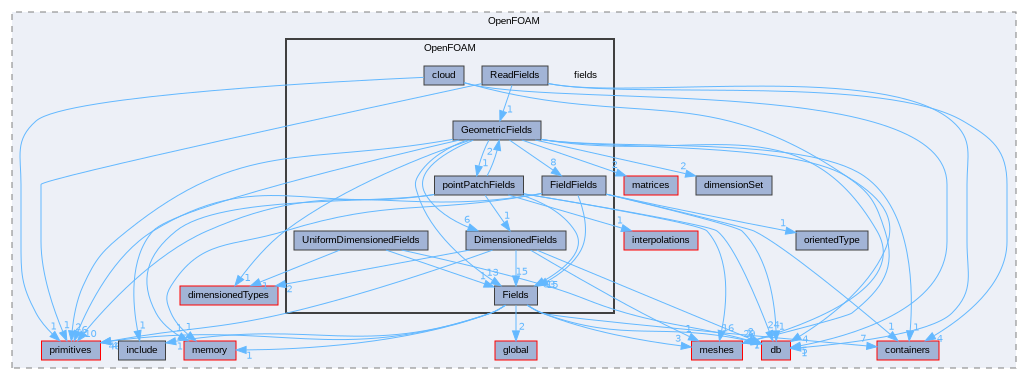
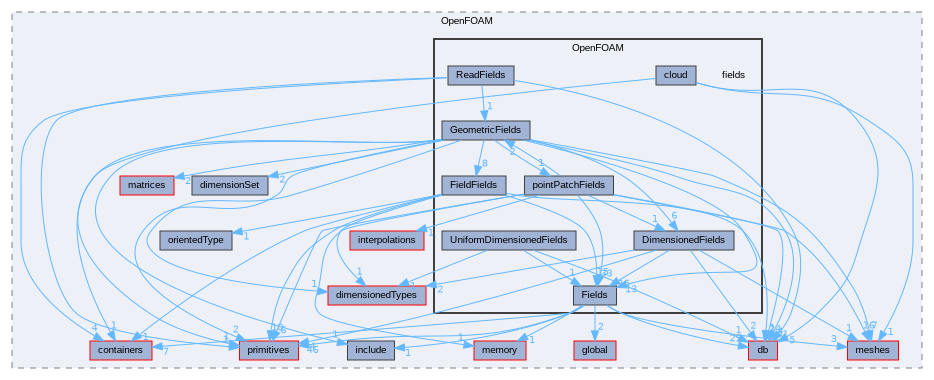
  digraph {
    compound=true
    fontname="Liberation Sans"
    node [fontname="Liberation Sans" fontsize=10 shape=box color=grey25 fillcolor="#a2b4d6" style=filled]
    edge [color=steelblue1 fontcolor=steelblue1 fontname="Liberation Sans" fontsize=10 headlabel=1 labeldistance=1.5 labelfontname=Helvetica labelfontsize=10]
    n1 [height=0.2 label=fields shape=plaintext width=0.4 color="" fillcolor="" style=""]
    n2 [height=0.2 label=cloud width=0.4]
    n3 [height=0.2 label=DimensionedFields width=0.4]
    n4 [height=0.2 label=FieldFields width=0.4]
    n5 [height=0.2 label=Fields width=0.4]
    n6 [height=0.2 label=GeometricFields width=0.4]
    n7 [height=0.2 label=pointPatchFields width=0.4]
    n8 [height=0.2 label=ReadFields width=0.4]
    n9 [height=0.2 label=UniformDimensionedFields width=0.4]
    n10 [color=red height=0.2 label=containers width=0.4]
    n11 [color=red height=0.2 label=memory width=0.4]
    n12 [color=red height=0.2 label=primitives width=0.4]
    n13 [height=0.2 label=orientedType width=0.4]
    n14 [color=red height=0.2 label=db width=0.4]
    n15 [color=red height=0.2 label=global width=0.4]
    n16 [color=red height=0.2 label=meshes width=0.4]
    n17 [color=red height=0.2 label=dimensionedTypes width=0.4]
    n18 [height=0.2 label=include width=0.4]
    n19 [color=red height=0.2 label=matrices width=0.4]
    n20 [height=0.2 label=dimensionSet width=0.4]
    n21 [color=red height=0.2 label=interpolations width=0.4]
    subgraph cluster_1 {
      bgcolor="#edf0f7"
      fontsize=10
      label=OpenFOAM
      pencolor=grey50
      style="filled,dashed"
      n10
      n11
      n12
      n13
      n14
      n15
      n16
      n17
      n18
      n19
      n20
      n21
      subgraph cluster_2 {
        bgcolor="#edf0f7"
        fontsize=10
        label=OpenFOAM
        pencolor=grey25
        style="filled,bold"
        n1
        n2
        n3
        n4
        n5
        n6
        n7
        n8
        n9
      }
    }
    n2 -> n12
    n2 -> n14 [headlabel=5]
    n2 -> n16
    n3 -> n5 [headlabel=15]
    n3 -> n12 [headlabel=4]
    n3 -> n14 [headlabel=2]
    n3 -> n16
    n3 -> n17 [headlabel=2]
    n4 -> n5 [headlabel=15]
    n4 -> n10
-   n4 -> n11
+   n4 -> n17
    n4 -> n12 [headlabel=10]
    n4 -> n13
    n4 -> n14
    n5 -> n10 [headlabel=7]
    n5 -> n11
    n5 -> n12 [headlabel=46]
    n5 -> n14 [headlabel=29]
    n5 -> n15 [headlabel=2]
    n5 -> n16 [headlabel=3]
    n5 -> n18
    n6 -> n3 [headlabel=6]
    n6 -> n4 [headlabel=8]
    n6 -> n5 [headlabel=13]
    n6 -> n7
    n6 -> n10
    n6 -> n12 [headlabel=2]
    n6 -> n14 [headlabel=4]
    n6 -> n16 [headlabel=7]
    n6 -> n17
    n6 -> n18
    n6 -> n19 [headlabel=2]
    n6 -> n20 [headlabel=2]
    n7 -> n3
    n7 -> n5 [headlabel=33]
    n7 -> n6 [headlabel=2]
    n7 -> n11
    n7 -> n12 [headlabel=6]
    n7 -> n14 [headlabel=24]
    n7 -> n16 [headlabel=16]
    n7 -> n21
    n8 -> n6
    n8 -> n10 [headlabel=4]
    n8 -> n12
    n8 -> n14
    n9 -> n5
    n9 -> n14
    n9 -> n17
  }
